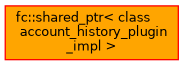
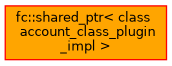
  digraph {
    rankdir=LR
-   n1 [color=red fillcolor=orange fontname=Helvetica fontsize=10 height=0.2 label="fc::shared_ptr\< class\l account_history_plugin\l_impl \>" shape=record style=filled width=0.4]
+   n1 [color=red fillcolor=orange fontname=Helvetica fontsize=10 height=0.2 label="fc::shared_ptr\< class\l account_class_plugin\l_impl \>" shape=record style=filled width=0.4]
  }
